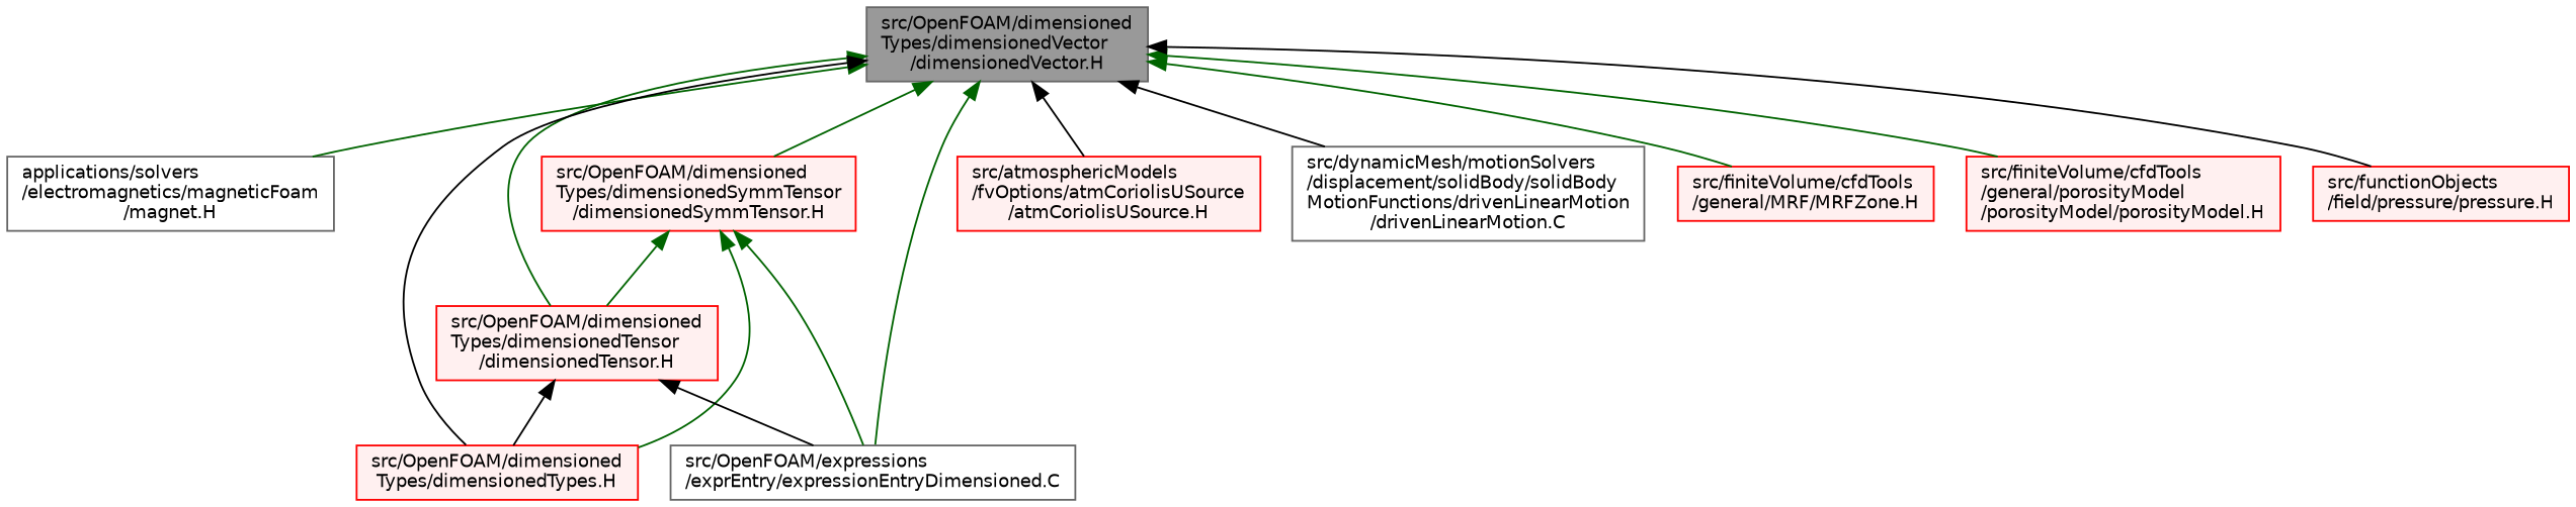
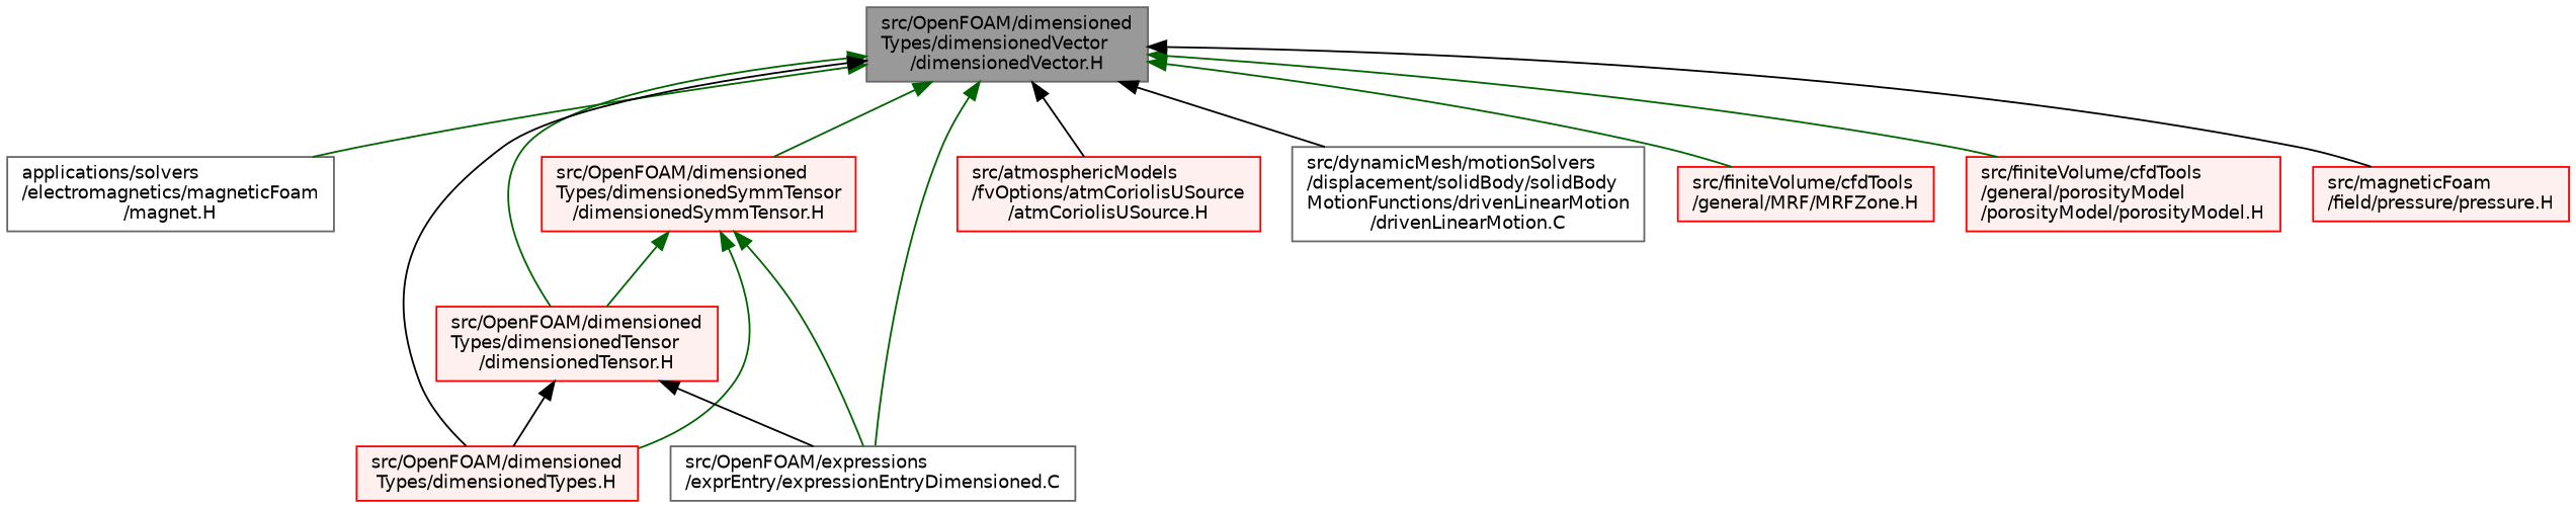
  digraph {
    node [color=red fillcolor="#FFF0F0" fontname=Helvetica fontsize=10 shape=box style=filled]
    edge [color=darkgreen dir=back fontname=Helvetica fontsize=10 labelfontname=Helvetica labelfontsize=10 style=solid]
    n1 [color=gray40 fillcolor=grey60 fontcolor=black height=0.2 label="src/OpenFOAM/dimensioned\lTypes/dimensionedVector\l/dimensionedVector.H" width=0.4]
    n2 [color=grey40 fillcolor=white height=0.2 label="applications/solvers\l/electromagnetics/magneticFoam\l/magnet.H" width=0.4]
    n3 [height=0.2 label="src/OpenFOAM/dimensioned\lTypes/dimensionedSymmTensor\l/dimensionedSymmTensor.H" width=0.4]
    n4 [height=0.2 label="src/OpenFOAM/dimensioned\lTypes/dimensionedTensor\l/dimensionedTensor.H" width=0.4]
    n5 [height=0.2 label="src/OpenFOAM/dimensioned\lTypes/dimensionedTypes.H" width=0.4]
    n6 [color=grey40 fillcolor=white height=0.2 label="src/OpenFOAM/expressions\l/exprEntry/expressionEntryDimensioned.C" width=0.4]
    n7 [height=0.2 label="src/atmosphericModels\l/fvOptions/atmCoriolisUSource\l/atmCoriolisUSource.H" width=0.4]
    n8 [color=grey40 fillcolor=white height=0.2 label="src/dynamicMesh/motionSolvers\l/displacement/solidBody/solidBody\lMotionFunctions/drivenLinearMotion\l/drivenLinearMotion.C" width=0.4]
    n9 [height=0.2 label="src/finiteVolume/cfdTools\l/general/MRF/MRFZone.H" width=0.4]
    n10 [height=0.2 label="src/finiteVolume/cfdTools\l/general/porosityModel\l/porosityModel/porosityModel.H" width=0.4]
-   n11 [height=0.2 label="src/functionObjects\l/field/pressure/pressure.H" width=0.4]
+   n11 [height=0.2 label="src/magneticFoam\l/field/pressure/pressure.H" width=0.4]
    n1 -> n2
    n1 -> n3
    n1 -> n4
    n1 -> n5 [color=black]
    n1 -> n6
    n1 -> n7 [color=black]
    n1 -> n8 [color=black]
    n1 -> n9
    n1 -> n10
    n1 -> n11 [color=black]
    n3 -> n4
    n3 -> n5
    n3 -> n6
    n4 -> n5 [color=black]
    n4 -> n6 [color=black]
  }
